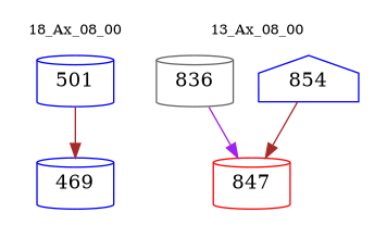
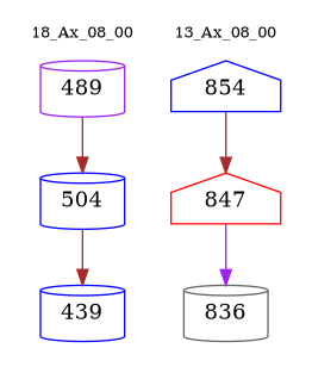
  digraph {
    fontname="DejaVu Serif"
    node [color=blue fontname="DejaVu Serif" shape=cylinder]
    edge [color=brown fontname="DejaVu Serif"]
-   n2 [label=501]
-   n3 [label=469]
+   n1 [color=purple label=489]
+   n2 [label=504]
+   n3 [label=439]
    n4 [label=854 shape=house]
-   n5 [color=red label=847]
+   n5 [color=red label=847 shape=house]
    n6 [color=gray40 label=836]
    subgraph cluster_1 {
      color=white
      fontsize=10
      label="18_Ax_08_00"
+     n1
      n2
      n3
    }
    subgraph cluster_2 {
      color=white
      fontsize=10
      label="13_Ax_08_00"
      n4
      n5
      n6
    }
+   n1 -> n2
    n2 -> n3
    n4 -> n5
-   n6 -> n5 [color=purple]
+   n5 -> n6 [color=purple]
  }
